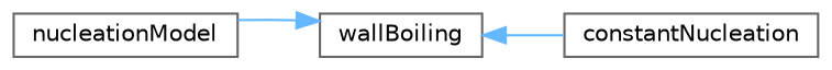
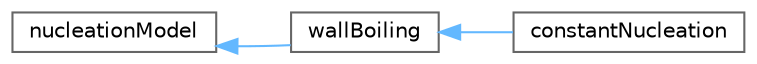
  digraph {
    rankdir=LR
    node [color=grey40 fillcolor=white fontname=Helvetica fontsize=10 shape=box style=filled]
    edge [color=steelblue1 dir=back fontname=Helvetica fontsize=10 labelfontname=Helvetica labelfontsize=10 style=solid]
    n1 [height=0.2 label=nucleationModel width=0.4]
    n2 [height=0.2 label=wallBoiling width=0.4]
    n3 [height=0.2 label=constantNucleation width=0.4]
-   n2 -> n1
+   n1 -> n2
    n2 -> n3
  }
